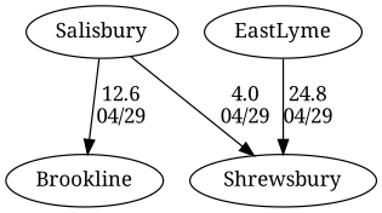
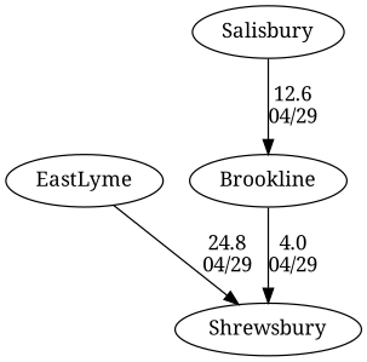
  digraph {
    fontname="Noto Serif"
    node [fontname="Noto Serif"]
    edge [fontname="Noto Serif" random=random]
    Brookline
    Shrewsbury
    Salisbury
    EastLyme
-   Salisbury -> Shrewsbury [label="4.0\n04/29" weight=96]
+   Brookline -> Shrewsbury [label="4.0\n04/29" weight=96]
    Salisbury -> Brookline [label="12.6\n04/29" weight=88]
    EastLyme -> Shrewsbury [label="24.8\n04/29" weight=76]
  }
